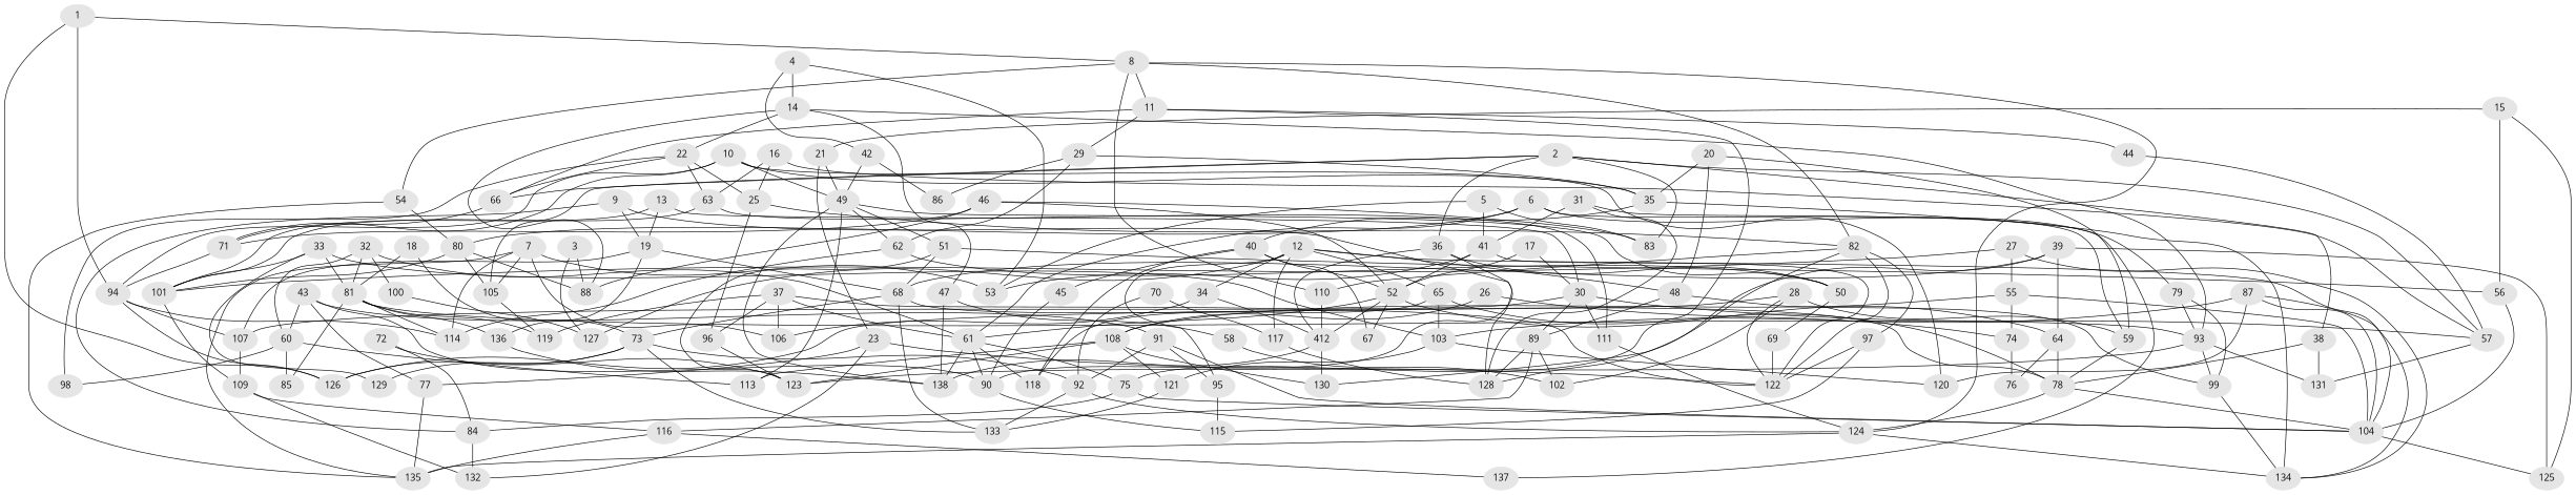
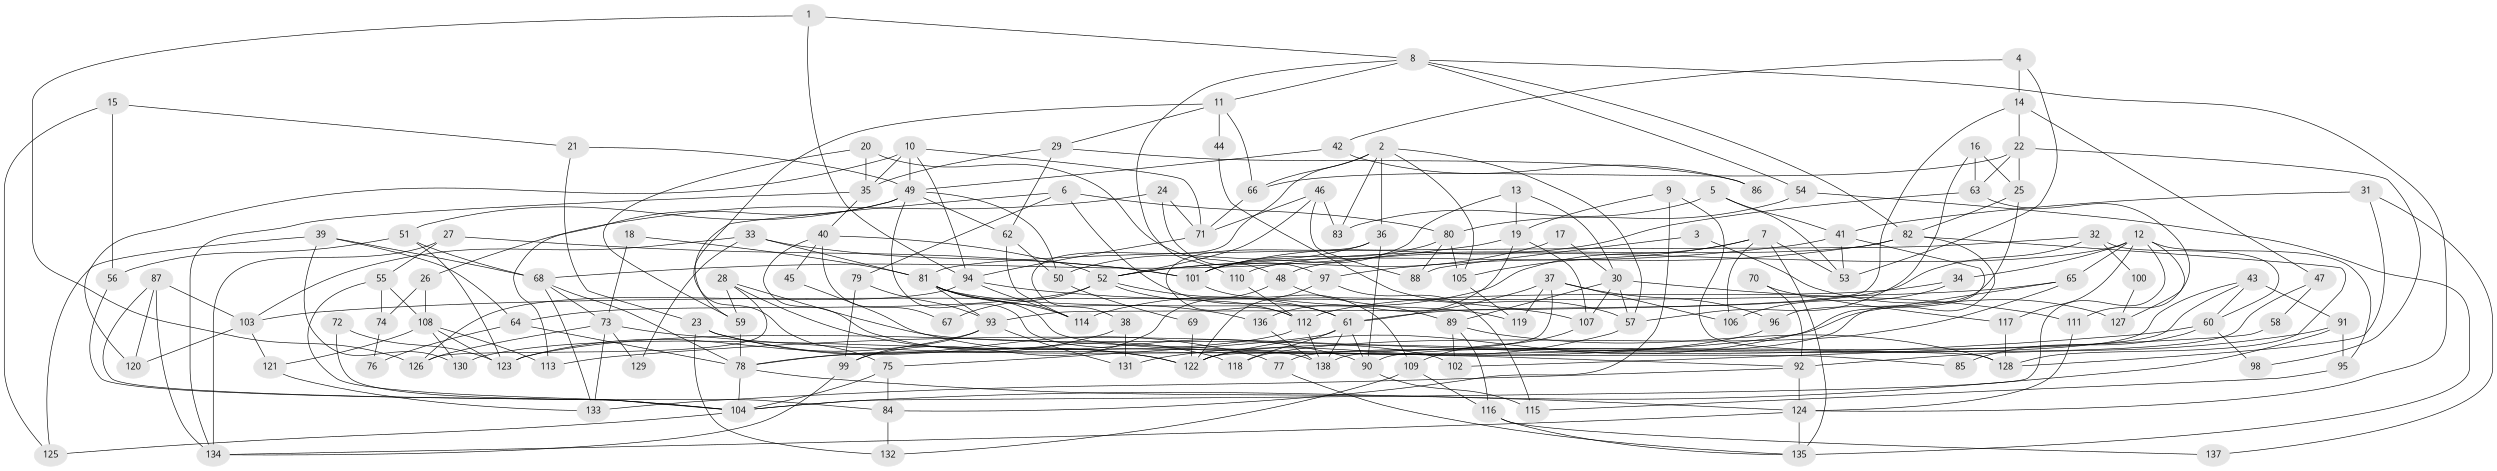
  graph {
    fontname="Open Sans"
    node [color=gray90 fontname="Open Sans" style=filled]
    edge [fontname="Open Sans"]
    1
    8
    94
    126
    11
    54
    82
    110
    124
    114
    107
    2
    36
    57
    66
    83
    105
    38
    50
-   112 [label=412]
+   112
    90
    131
    71
    100
    127
    119
    3
    88
    4
    14
    42
    53
    22
    47
    93
    49
    86
    5
    41
    52
    122
    6
    59
    61
    79
    80
    78
    75
    118
    138
    99
    101
    7
    106
    135
    29
    44
    128
    97
    134
    9
    19
    84
    68
    136
    132
    10
    35
    120
    40
    62
    51
    113
    104
    12
    34
    48
    65
    95
    117
    89
    103
    115
    125
    13
    30
    111
    109
    25
    63
    98
    58
    123
    15
    21
    56
    23
    16
    96
    17
    64
    67
    18
    73
    81
    129
    133
    92
    85
    20
    77
+   24
    26
    74
    108
    76
    130
    121
    27
    55
    28
    102
    69
    116
    31
    137
    32
    60
    33
    45
    37
    39
    43
    91
    46
    70
    72
    87
    1 -- 8
    1 -- 94
    1 -- 126
    8 -- 11
    8 -- 54
    8 -- 82
    8 -- 110
    8 -- 124
    94 -- 126
    94 -- 114
    94 -- 107
    11 -- 66
    11 -- 75
    11 -- 29
    11 -- 44
    54 -- 80
    54 -- 135
    82 -- 110
    82 -- 122
    82 -- 128
    82 -- 97
    110 -- 112
    124 -- 135
    124 -- 134
    107 -- 109
    2 -- 36
    2 -- 57
    2 -- 66
    2 -- 83
    2 -- 105
    2 -- 38
    36 -- 50
    36 -- 112
    36 -- 90
    57 -- 131
    66 -- 71
    105 -- 119
    38 -- 131
    38 -- 78
    50 -- 69
    112 -- 138
    112 -- 130
    90 -- 115
    71 -- 94
    100 -- 127
    3 -- 127
    3 -- 88
    4 -- 14
    4 -- 42
    4 -- 53
-   14 -- 88
    14 -- 22
    14 -- 47
    14 -- 93
    42 -- 49
    42 -- 86
    22 -- 66
    22 -- 25
    22 -- 63
    22 -- 98
    47 -- 138
    47 -- 58
    93 -- 131
    93 -- 99
    93 -- 123
    49 -- 50
    49 -- 138
    49 -- 62
    49 -- 51
    49 -- 113
    5 -- 83
    5 -- 53
    5 -- 41
    41 -- 53
    41 -- 52
    41 -- 122
    52 -- 112
    52 -- 61
    52 -- 64
    52 -- 67
    6 -- 59
    6 -- 61
    6 -- 79
    6 -- 80
    59 -- 78
    61 -- 90
    61 -- 75
    61 -- 118
    61 -- 138
    79 -- 93
    79 -- 99
    80 -- 105
    80 -- 88
    80 -- 101
    78 -- 124
    78 -- 104
    75 -- 84
    75 -- 104
    99 -- 134
    101 -- 109
    7 -- 114
    7 -- 105
    7 -- 53
    7 -- 106
    7 -- 135
    29 -- 86
    29 -- 35
    29 -- 62
    44 -- 57
    97 -- 122
    97 -- 115
    9 -- 128
    9 -- 19
    9 -- 84
    19 -- 107
    19 -- 68
    19 -- 136
    84 -- 132
    68 -- 78
    68 -- 73
    68 -- 133
    136 -- 138
    10 -- 94
    10 -- 71
    10 -- 49
    10 -- 35
    10 -- 120
    35 -- 134
    35 -- 40
    40 -- 52
    40 -- 118
    40 -- 67
    40 -- 45
    62 -- 114
    62 -- 50
    51 -- 68
    51 -- 123
    51 -- 56
    104 -- 125
    12 -- 127
    12 -- 104
    12 -- 34
    12 -- 48
    12 -- 65
    12 -- 95
    12 -- 117
    34 -- 112
    34 -- 106
    48 -- 99
    48 -- 89
    65 -- 78
    65 -- 118
    65 -- 103
    95 -- 115
    117 -- 128
    89 -- 128
    89 -- 102
    89 -- 116
    103 -- 120
    103 -- 121
    13 -- 101
    13 -- 19
    13 -- 30
    30 -- 107
    30 -- 57
    30 -- 89
    30 -- 111
    111 -- 124
    109 -- 132
    109 -- 116
    25 -- 82
    25 -- 96
    63 -- 101
    63 -- 111
    58 -- 102
    15 -- 125
    15 -- 21
    15 -- 56
    21 -- 49
    21 -- 23
    56 -- 104
    23 -- 122
    23 -- 132
    23 -- 77
    16 -- 57
    16 -- 25
    16 -- 63
    96 -- 123
    17 -- 52
    17 -- 30
    64 -- 78
    64 -- 76
    18 -- 73
    18 -- 81
    73 -- 126
    73 -- 129
    73 -- 133
    73 -- 92
    81 -- 114
    81 -- 119
    81 -- 93
    81 -- 136
    81 -- 85
    92 -- 124
    92 -- 133
    20 -- 59
    20 -- 35
    20 -- 48
    77 -- 135
+   24 -- 71
+   24 -- 97
+   24 -- 26
    26 -- 74
    26 -- 108
    74 -- 76
    108 -- 113
    108 -- 123
    108 -- 130
    108 -- 121
    121 -- 133
    27 -- 101
    27 -- 134
    27 -- 55
    55 -- 104
    55 -- 74
    55 -- 108
    28 -- 126
    28 -- 122
    28 -- 59
    28 -- 102
    69 -- 122
    116 -- 135
    116 -- 137
    31 -- 41
    31 -- 128
    31 -- 137
    32 -- 100
    32 -- 61
    32 -- 81
    32 -- 60
    60 -- 113
    60 -- 98
    60 -- 85
    33 -- 101
    33 -- 103
    33 -- 81
    33 -- 129
    45 -- 90
    37 -- 119
    37 -- 122
    37 -- 61
    37 -- 106
    37 -- 96
    39 -- 68
    39 -- 125
    39 -- 64
    39 -- 130
    43 -- 90
    43 -- 77
    43 -- 60
    43 -- 91
    91 -- 104
    91 -- 95
    91 -- 92
    46 -- 83
    46 -- 71
    46 -- 88
    46 -- 52
    70 -- 117
    70 -- 92
    72 -- 84
    72 -- 123
    87 -- 134
    87 -- 120
    87 -- 104
    87 -- 103
  }
